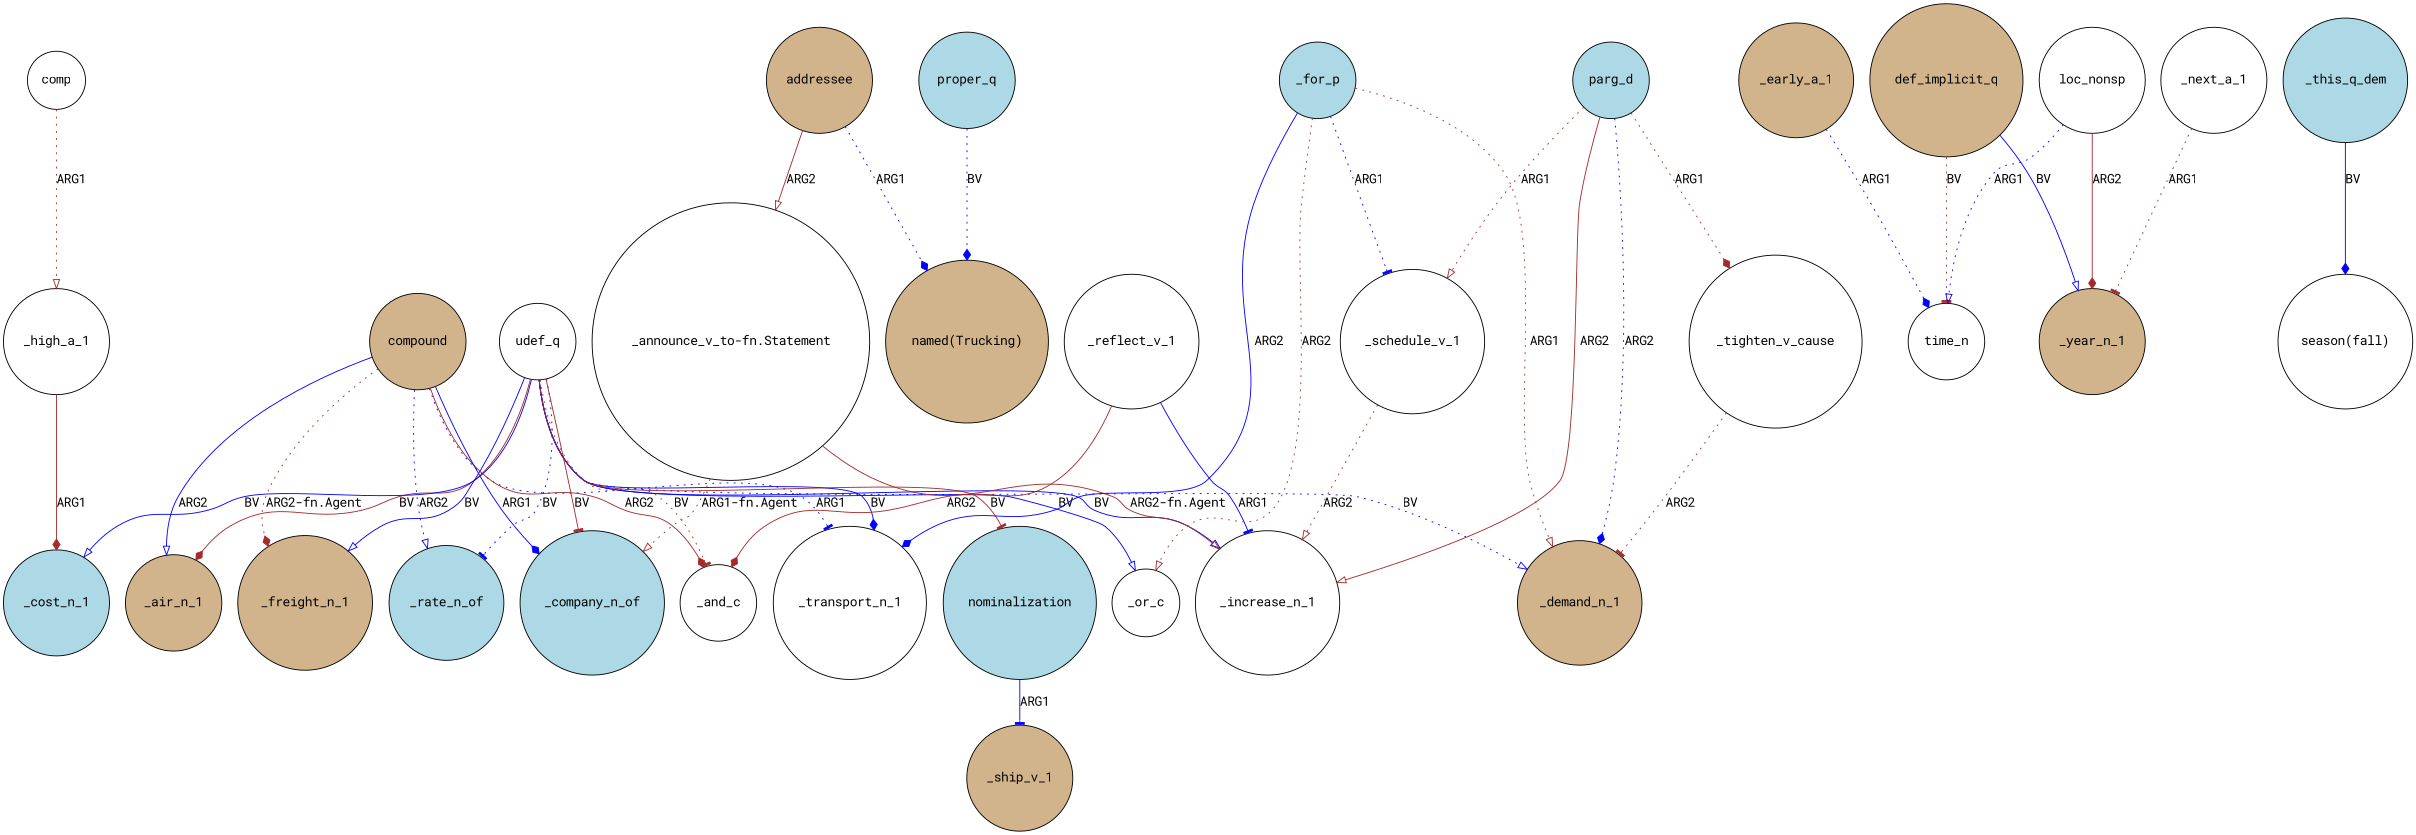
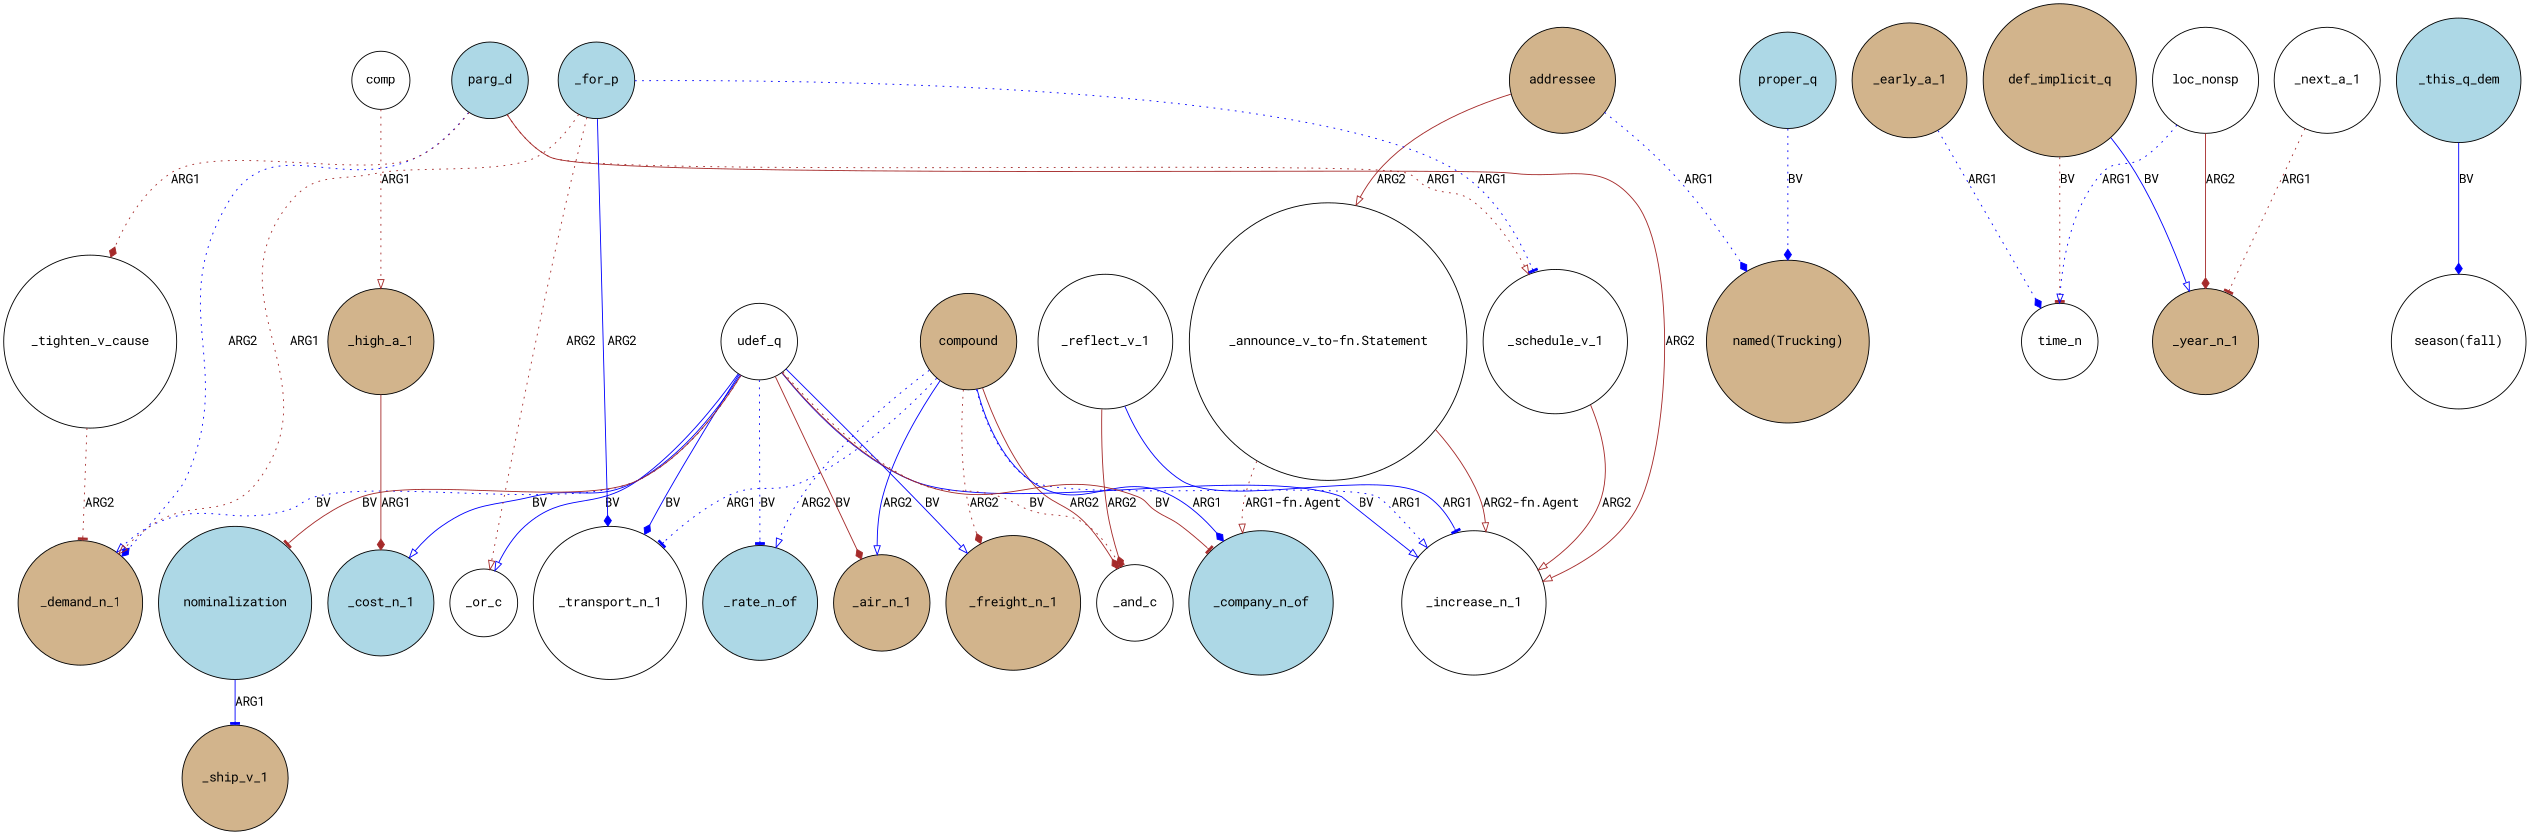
  digraph {
    fontname="Roboto Mono"
    node [fillcolor=white fontname="Roboto Mono" shape=circle style=filled]
    edge [arrowhead=onormal color=blue fontname="Roboto Mono" style=solid]
    compound [fillcolor=tan]
    _freight_n_1 [fillcolor=tan]
    _air_n_1 [fillcolor=tan]
    _transport_n_1
    _increase_n_1
    _and_c
    _rate_n_of [fillcolor=lightblue]
    _company_n_of [fillcolor=lightblue]
    udef_q
    _demand_n_1 [fillcolor=tan]
    _cost_n_1 [fillcolor=lightblue]
    _or_c
    nominalization [fillcolor=lightblue]
    _ship_v_1 [fillcolor=tan]
    def_implicit_q [fillcolor=tan]
    _year_n_1 [fillcolor=tan]
    time_n
    _tighten_v_cause
-   _high_a_1
+   _high_a_1 [fillcolor=tan]
    addressee [fillcolor=tan]
    "named(Trucking)" [fillcolor=tan]
    "_announce_v_to-fn.Statement"
    proper_q [fillcolor=lightblue]
    _reflect_v_1
    comp
    loc_nonsp
    _next_a_1
    parg_d [fillcolor=lightblue]
    _schedule_v_1
    _for_p [fillcolor=lightblue]
    _early_a_1 [fillcolor=tan]
    _this_q_dem [fillcolor=lightblue]
    "season(fall)"
-   compound -> _freight_n_1 [arrowhead=diamond color=brown label="ARG2-fn.Agent" style=dotted]
+   compound -> _freight_n_1 [arrowhead=diamond color=brown label=ARG2 style=dotted]
    compound -> _air_n_1 [label=ARG2]
    compound -> _transport_n_1 [arrowhead=tee label=ARG1 style=dotted]
+   compound -> _increase_n_1 [label=ARG1 style=dotted]
    compound -> _and_c [arrowhead=diamond color=brown label=ARG2]
    compound -> _rate_n_of [label=ARG2 style=dotted]
    compound -> _company_n_of [arrowhead=diamond label=ARG1]
    udef_q -> _freight_n_1 [label=BV]
    udef_q -> _air_n_1 [arrowhead=diamond color=brown label=BV]
    udef_q -> _transport_n_1 [arrowhead=diamond label=BV]
    udef_q -> _increase_n_1 [label=BV]
    udef_q -> _and_c [arrowhead=tee color=brown label=BV style=dotted]
    udef_q -> _rate_n_of [arrowhead=tee label=BV style=dotted]
    udef_q -> _company_n_of [arrowhead=tee color=brown label=BV]
    udef_q -> _demand_n_1 [label=BV style=dotted]
    udef_q -> _cost_n_1 [label=BV]
    udef_q -> _or_c [label=BV]
    udef_q -> nominalization [arrowhead=tee color=brown label=BV]
    nominalization -> _ship_v_1 [arrowhead=tee label=ARG1]
    def_implicit_q -> _year_n_1 [label=BV]
    def_implicit_q -> time_n [arrowhead=tee color=brown label=BV style=dotted]
    _tighten_v_cause -> _demand_n_1 [arrowhead=tee color=brown label=ARG2 style=dotted]
    _high_a_1 -> _cost_n_1 [arrowhead=diamond color=brown label=ARG1]
    addressee -> "named(Trucking)" [arrowhead=diamond label=ARG1 style=dotted]
    addressee -> "_announce_v_to-fn.Statement" [color=brown label=ARG2]
    "_announce_v_to-fn.Statement" -> _increase_n_1 [color=brown label="ARG2-fn.Agent"]
    "_announce_v_to-fn.Statement" -> _company_n_of [color=brown label="ARG1-fn.Agent" style=dotted]
    proper_q -> "named(Trucking)" [arrowhead=diamond label=BV style=dotted]
    _reflect_v_1 -> _increase_n_1 [arrowhead=tee label=ARG1]
    _reflect_v_1 -> _and_c [arrowhead=diamond color=brown label=ARG2]
    comp -> _high_a_1 [color=brown label=ARG1 style=dotted]
    loc_nonsp -> _year_n_1 [arrowhead=diamond color=brown label=ARG2]
    loc_nonsp -> time_n [label=ARG1 style=dotted]
    _next_a_1 -> _year_n_1 [arrowhead=tee color=brown label=ARG1 style=dotted]
    parg_d -> _increase_n_1 [color=brown label=ARG2]
    parg_d -> _demand_n_1 [arrowhead=diamond label=ARG2 style=dotted]
    parg_d -> _tighten_v_cause [arrowhead=diamond color=brown label=ARG1 style=dotted]
    parg_d -> _schedule_v_1 [color=brown label=ARG1 style=dotted]
-   _schedule_v_1 -> _increase_n_1 [color=brown label=ARG2 style=dotted]
+   _schedule_v_1 -> _increase_n_1 [color=brown label=ARG2]
    _for_p -> _transport_n_1 [arrowhead=diamond label=ARG2]
    _for_p -> _demand_n_1 [color=brown label=ARG1 style=dotted]
    _for_p -> _or_c [color=brown label=ARG2 style=dotted]
    _for_p -> _schedule_v_1 [arrowhead=tee label=ARG1 style=dotted]
    _early_a_1 -> time_n [arrowhead=diamond label=ARG1 style=dotted]
    _this_q_dem -> "season(fall)" [arrowhead=diamond label=BV]
  }
